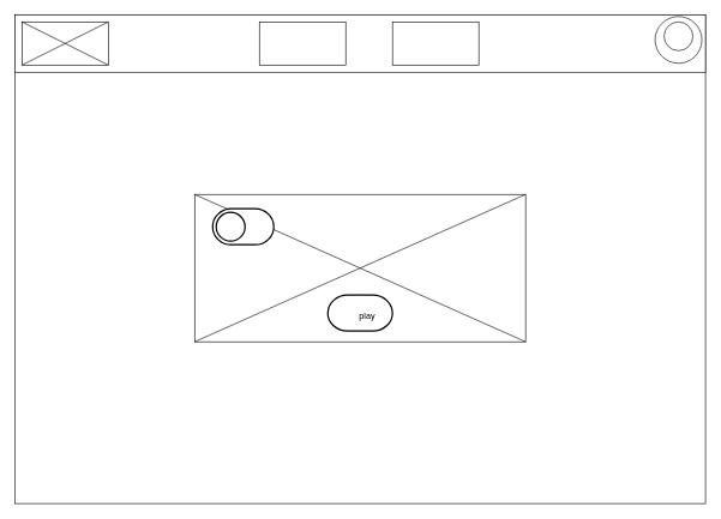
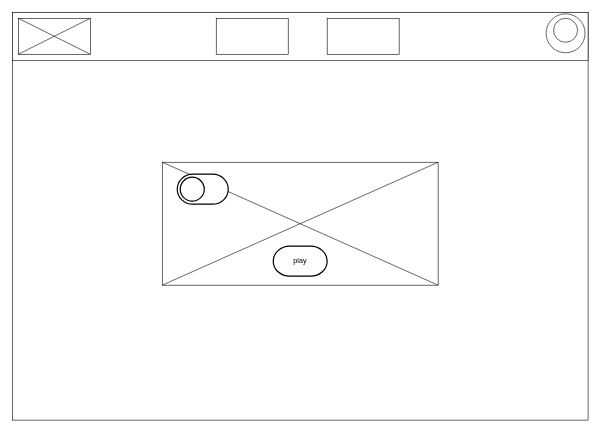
  <mxCell id="0" />
  <mxCell id="1" parent="0" />
  <mxCell id="2" value="" style="rounded=0;whiteSpace=wrap;html=1;" parent="1" vertex="1"><mxGeometry x="20" y="20" width="960" height="680" as="geometry" /></mxCell>
  <mxCell id="3" value="" style="rounded=0;whiteSpace=wrap;html=1;" parent="1" vertex="1"><mxGeometry x="20" y="20" width="960" height="80" as="geometry" /></mxCell>
  <mxCell id="4" value="" style="ellipse;whiteSpace=wrap;html=1;aspect=fixed;" parent="1" vertex="1"><mxGeometry x="910" y="22.5" width="65" height="65" as="geometry" /></mxCell>
  <mxCell id="5" value="" style="ellipse;whiteSpace=wrap;html=1;aspect=fixed;" parent="1" vertex="1"><mxGeometry x="922.5" y="30" width="40" height="40" as="geometry" /></mxCell>
  <mxCell id="6" value="" style="rounded=0;whiteSpace=wrap;html=1;" parent="1" vertex="1"><mxGeometry x="30" y="30" width="120" height="60" as="geometry" /></mxCell>
  <mxCell id="7" value="" style="endArrow=none;html=1;rounded=0;entryX=1;entryY=0;entryDx=0;entryDy=0;exitX=0;exitY=1;exitDx=0;exitDy=0;" parent="1" source="6" target="6" edge="1"><mxGeometry width="50" height="50" relative="1" as="geometry"><mxPoint x="460" y="360" as="sourcePoint" /><mxPoint x="510" y="310" as="targetPoint" /></mxGeometry></mxCell>
  <mxCell id="8" value="" style="endArrow=none;html=1;rounded=0;entryX=0;entryY=0;entryDx=0;entryDy=0;exitX=1;exitY=1;exitDx=0;exitDy=0;" parent="1" source="6" target="6" edge="1"><mxGeometry width="50" height="50" relative="1" as="geometry"><mxPoint x="210" y="350" as="sourcePoint" /><mxPoint x="260" y="300" as="targetPoint" /></mxGeometry></mxCell>
  <mxCell id="9" value="" style="rounded=0;whiteSpace=wrap;html=1;" parent="1" vertex="1"><mxGeometry x="360" y="30" width="120" height="60" as="geometry" /></mxCell>
  <mxCell id="10" value="" style="rounded=0;whiteSpace=wrap;html=1;" parent="1" vertex="1"><mxGeometry x="545" y="30" width="120" height="60" as="geometry" /></mxCell>
  <mxCell id="11" value="" style="rounded=0;whiteSpace=wrap;html=1;" parent="1" vertex="1"><mxGeometry x="270" y="270" width="460" height="205" as="geometry" /></mxCell>
  <mxCell id="12" value="" style="endArrow=none;html=1;rounded=0;entryX=0;entryY=0;entryDx=0;entryDy=0;exitX=1;exitY=1;exitDx=0;exitDy=0;" parent="1" source="11" target="11" edge="1"><mxGeometry width="50" height="50" relative="1" as="geometry"><mxPoint x="370" y="420" as="sourcePoint" /><mxPoint x="420" y="370" as="targetPoint" /></mxGeometry></mxCell>
  <mxCell id="13" value="" style="endArrow=none;html=1;rounded=0;exitX=0;exitY=1;exitDx=0;exitDy=0;entryX=1;entryY=0;entryDx=0;entryDy=0;" parent="1" source="11" target="11" edge="1"><mxGeometry width="50" height="50" relative="1" as="geometry"><mxPoint x="460" y="360" as="sourcePoint" /><mxPoint x="510" y="310" as="targetPoint" /></mxGeometry></mxCell>
  <mxCell id="14" value="" style="strokeWidth=2;html=1;shape=mxgraph.flowchart.terminator;whiteSpace=wrap;" vertex="1" parent="1"><mxGeometry x="455" y="410" width="90" height="50" as="geometry" /></mxCell>
  <mxCell id="15" value="" style="strokeWidth=2;html=1;shape=mxgraph.flowchart.terminator;whiteSpace=wrap;" vertex="1" parent="1"><mxGeometry x="295" y="290" width="85" height="50" as="geometry" /></mxCell>
  <mxCell id="16" value="" style="strokeWidth=2;html=1;shape=mxgraph.flowchart.start_2;whiteSpace=wrap;" vertex="1" parent="1"><mxGeometry x="300" y="295" width="40" height="40" as="geometry" /></mxCell>
- <mxCell id="17" value="play" style="text;html=1;align=center;verticalAlign=middle;whiteSpace=wrap;rounded=0;" vertex="1" parent="1"><mxGeometry x="480" y="425" width="60" height="30" as="geometry" /></mxCell>
+ <mxCell id="17" value="play" style="text;html=1;align=center;verticalAlign=middle;whiteSpace=wrap;rounded=0;" vertex="1" parent="1"><mxGeometry x="470" y="420" width="60" height="30" as="geometry" /></mxCell>
